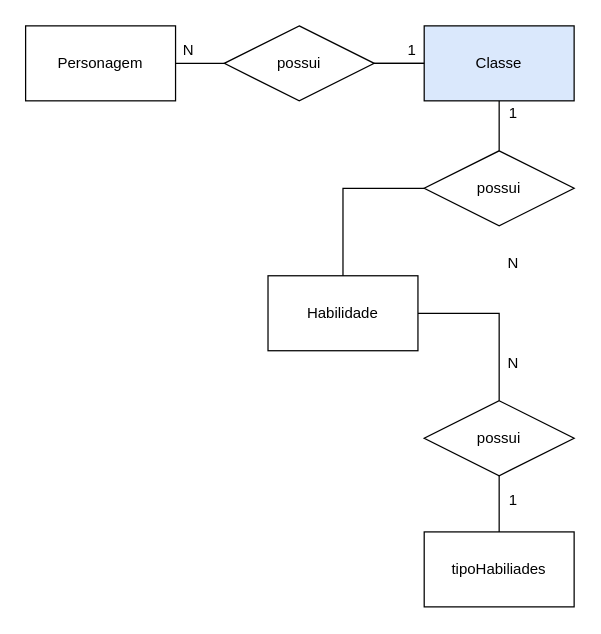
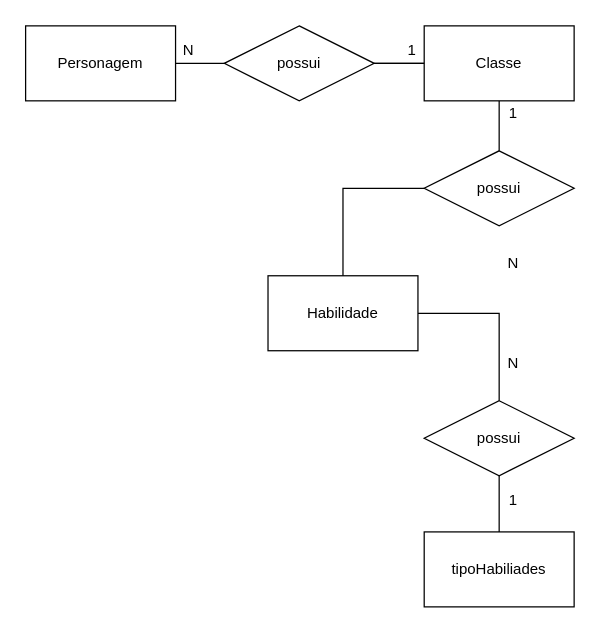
  <mxCell id="0" />
  <mxCell id="1" parent="0" />
  <mxCell id="2" style="edgeStyle=orthogonalEdgeStyle;rounded=0;orthogonalLoop=1;jettySize=auto;html=1;endArrow=none;endFill=0;" parent="1" source="4" target="10" edge="1"><mxGeometry relative="1" as="geometry" /></mxCell>
  <mxCell id="3" value="" style="edgeStyle=orthogonalEdgeStyle;rounded=0;orthogonalLoop=1;jettySize=auto;html=1;endArrow=none;endFill=0;" parent="1" source="4" target="15" edge="1"><mxGeometry relative="1" as="geometry" /></mxCell>
- <mxCell id="4" value="&lt;font style=&quot;vertical-align: inherit&quot;&gt;&lt;font style=&quot;vertical-align: inherit&quot;&gt;Classe&lt;br&gt;&lt;/font&gt;&lt;/font&gt;" style="rounded=0;whiteSpace=wrap;html=1;fillColor=#dae8fc;" parent="1" vertex="1"><mxGeometry x="339" y="20" width="120" height="60" as="geometry" /></mxCell>
+ <mxCell id="4" value="&lt;font style=&quot;vertical-align: inherit&quot;&gt;&lt;font style=&quot;vertical-align: inherit&quot;&gt;Classe&lt;br&gt;&lt;/font&gt;&lt;/font&gt;" style="rounded=0;whiteSpace=wrap;html=1;" parent="1" vertex="1"><mxGeometry x="339" y="20" width="120" height="60" as="geometry" /></mxCell>
  <mxCell id="5" style="edgeStyle=orthogonalEdgeStyle;rounded=0;orthogonalLoop=1;jettySize=auto;html=1;entryX=0.5;entryY=0;entryDx=0;entryDy=0;endArrow=none;endFill=0;" parent="1" source="6" target="12" edge="1"><mxGeometry relative="1" as="geometry" /></mxCell>
  <mxCell id="6" value="&lt;font style=&quot;vertical-align: inherit&quot;&gt;&lt;font style=&quot;vertical-align: inherit&quot;&gt;Habilidade&lt;/font&gt;&lt;/font&gt;" style="rounded=0;whiteSpace=wrap;html=1;" parent="1" vertex="1"><mxGeometry x="214" y="220" width="120" height="60" as="geometry" /></mxCell>
  <mxCell id="7" value="&lt;font style=&quot;vertical-align: inherit&quot;&gt;&lt;font style=&quot;vertical-align: inherit&quot;&gt;tipoHabiliades&lt;/font&gt;&lt;/font&gt;" style="rounded=0;whiteSpace=wrap;html=1;" parent="1" vertex="1"><mxGeometry x="339" y="425" width="120" height="60" as="geometry" /></mxCell>
  <mxCell id="8" value="&lt;font style=&quot;vertical-align: inherit&quot;&gt;&lt;font style=&quot;vertical-align: inherit&quot;&gt;Personagem&lt;/font&gt;&lt;/font&gt;" style="rounded=0;whiteSpace=wrap;html=1;" parent="1" vertex="1"><mxGeometry x="20" y="20" width="120" height="60" as="geometry" /></mxCell>
  <mxCell id="9" style="edgeStyle=orthogonalEdgeStyle;rounded=0;orthogonalLoop=1;jettySize=auto;html=1;endArrow=none;endFill=0;entryX=0.5;entryY=0;entryDx=0;entryDy=0;" parent="1" source="10" target="6" edge="1"><mxGeometry relative="1" as="geometry"><mxPoint x="399" y="210" as="targetPoint" /></mxGeometry></mxCell>
  <mxCell id="10" value="&lt;font style=&quot;vertical-align: inherit&quot;&gt;&lt;font style=&quot;vertical-align: inherit&quot;&gt;possui&lt;/font&gt;&lt;/font&gt;" style="shape=rhombus;perimeter=rhombusPerimeter;whiteSpace=wrap;html=1;align=center;" parent="1" vertex="1"><mxGeometry x="339" y="120" width="120" height="60" as="geometry" /></mxCell>
  <mxCell id="11" style="edgeStyle=orthogonalEdgeStyle;rounded=0;orthogonalLoop=1;jettySize=auto;html=1;endArrow=none;endFill=0;" parent="1" source="12" target="7" edge="1"><mxGeometry relative="1" as="geometry" /></mxCell>
  <mxCell id="12" value="&lt;font style=&quot;vertical-align: inherit&quot;&gt;&lt;font style=&quot;vertical-align: inherit&quot;&gt;possui&lt;/font&gt;&lt;/font&gt;" style="shape=rhombus;perimeter=rhombusPerimeter;whiteSpace=wrap;html=1;align=center;" parent="1" vertex="1"><mxGeometry x="339" y="320" width="120" height="60" as="geometry" /></mxCell>
  <mxCell id="13" style="edgeStyle=orthogonalEdgeStyle;rounded=0;orthogonalLoop=1;jettySize=auto;html=1;endArrow=none;endFill=0;" parent="1" source="15" target="4" edge="1"><mxGeometry relative="1" as="geometry" /></mxCell>
  <mxCell id="14" style="edgeStyle=orthogonalEdgeStyle;rounded=0;orthogonalLoop=1;jettySize=auto;html=1;entryX=1;entryY=0.5;entryDx=0;entryDy=0;endArrow=none;endFill=0;" parent="1" source="15" edge="1"><mxGeometry relative="1" as="geometry"><mxPoint x="140" y="50" as="targetPoint" /></mxGeometry></mxCell>
  <mxCell id="15" value="&lt;font style=&quot;vertical-align: inherit&quot;&gt;&lt;font style=&quot;vertical-align: inherit&quot;&gt;possui&lt;/font&gt;&lt;/font&gt;" style="shape=rhombus;perimeter=rhombusPerimeter;whiteSpace=wrap;html=1;align=center;" parent="1" vertex="1"><mxGeometry x="179" y="20" width="120" height="60" as="geometry" /></mxCell>
  <mxCell id="16" value="N" style="text;html=1;align=center;verticalAlign=middle;resizable=0;points=[];autosize=1;strokeColor=none;" parent="1" vertex="1"><mxGeometry x="140" y="30" width="20" height="20" as="geometry" /></mxCell>
  <mxCell id="17" value="1" style="text;html=1;align=center;verticalAlign=middle;resizable=0;points=[];autosize=1;strokeColor=none;" parent="1" vertex="1"><mxGeometry x="319" y="30" width="20" height="20" as="geometry" /></mxCell>
  <mxCell id="18" value="N" style="text;html=1;align=center;verticalAlign=middle;resizable=0;points=[];autosize=1;strokeColor=none;" parent="1" vertex="1"><mxGeometry x="400" y="200" width="20" height="20" as="geometry" /></mxCell>
  <mxCell id="19" value="1" style="text;html=1;align=center;verticalAlign=middle;resizable=0;points=[];autosize=1;strokeColor=none;" parent="1" vertex="1"><mxGeometry x="400" y="80" width="20" height="20" as="geometry" /></mxCell>
  <mxCell id="20" value="N" style="text;html=1;align=center;verticalAlign=middle;resizable=0;points=[];autosize=1;strokeColor=none;" parent="1" vertex="1"><mxGeometry x="400" y="280" width="20" height="20" as="geometry" /></mxCell>
  <mxCell id="21" value="1" style="text;html=1;align=center;verticalAlign=middle;resizable=0;points=[];autosize=1;strokeColor=none;" parent="1" vertex="1"><mxGeometry x="400" y="390" width="20" height="20" as="geometry" /></mxCell>
